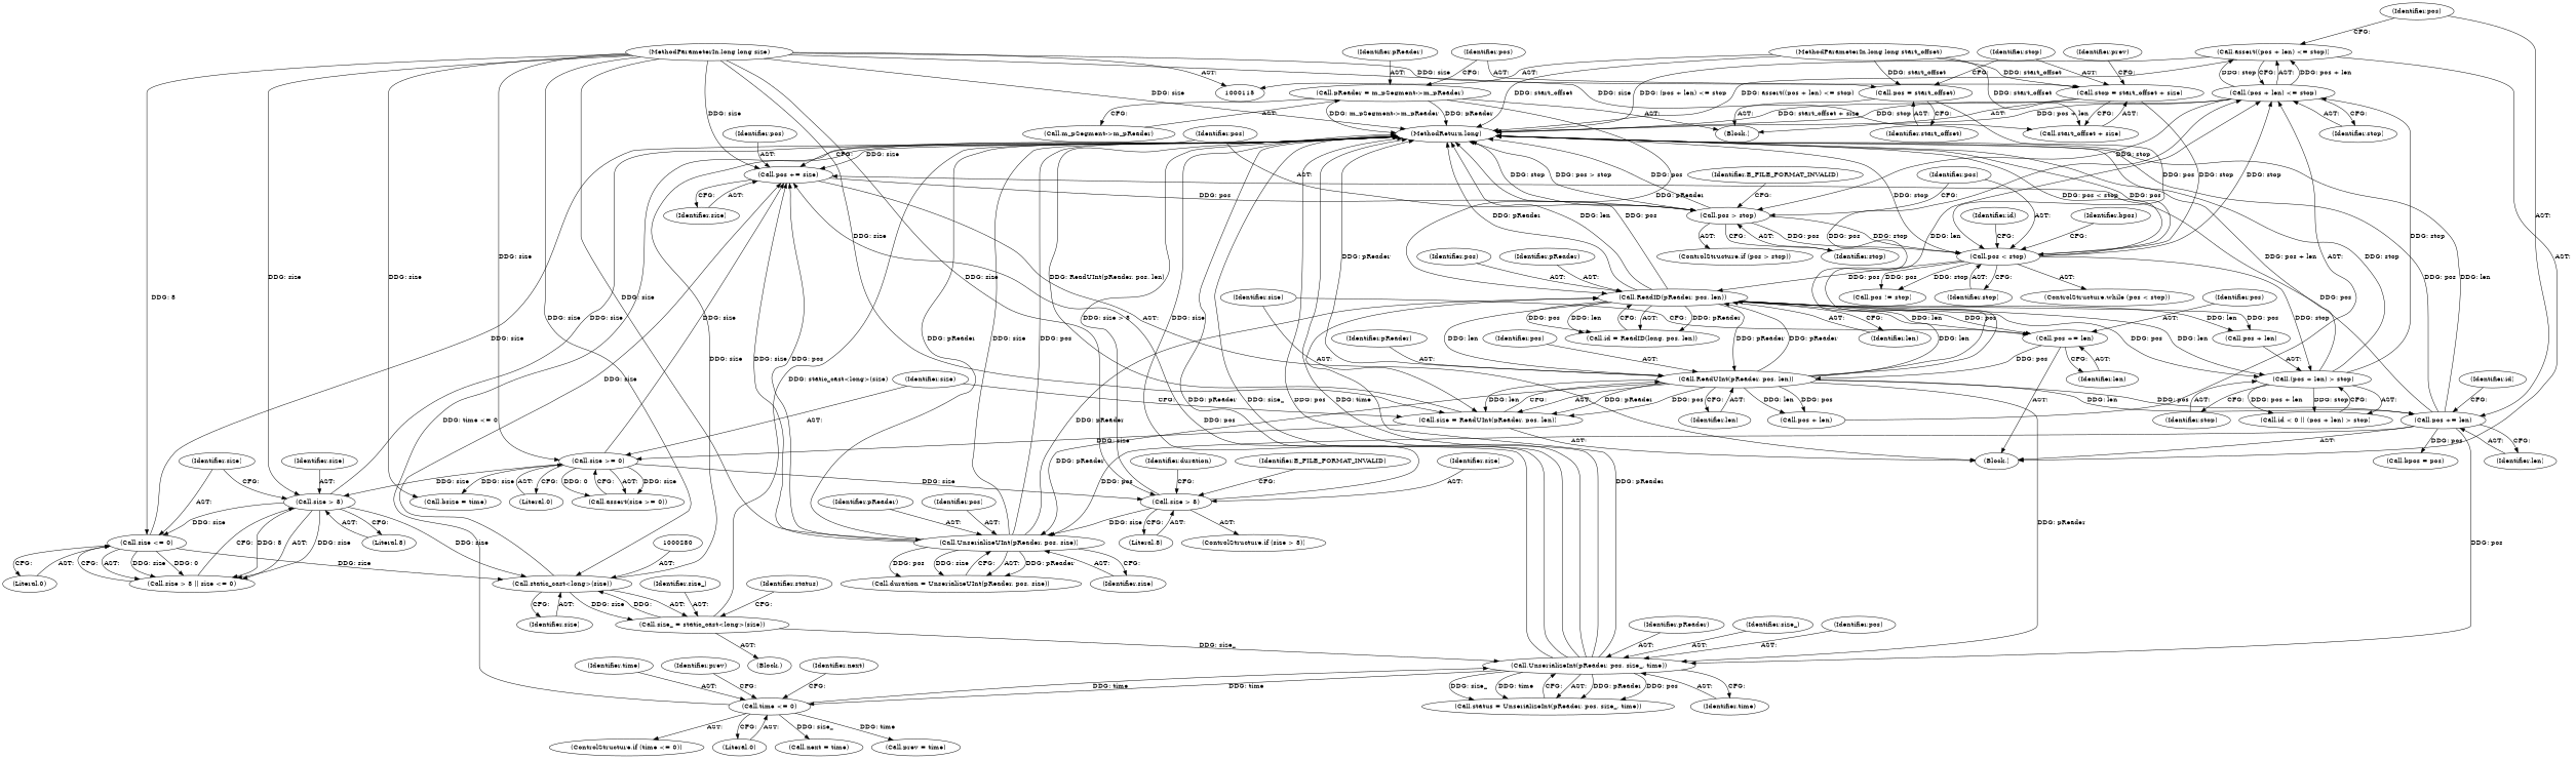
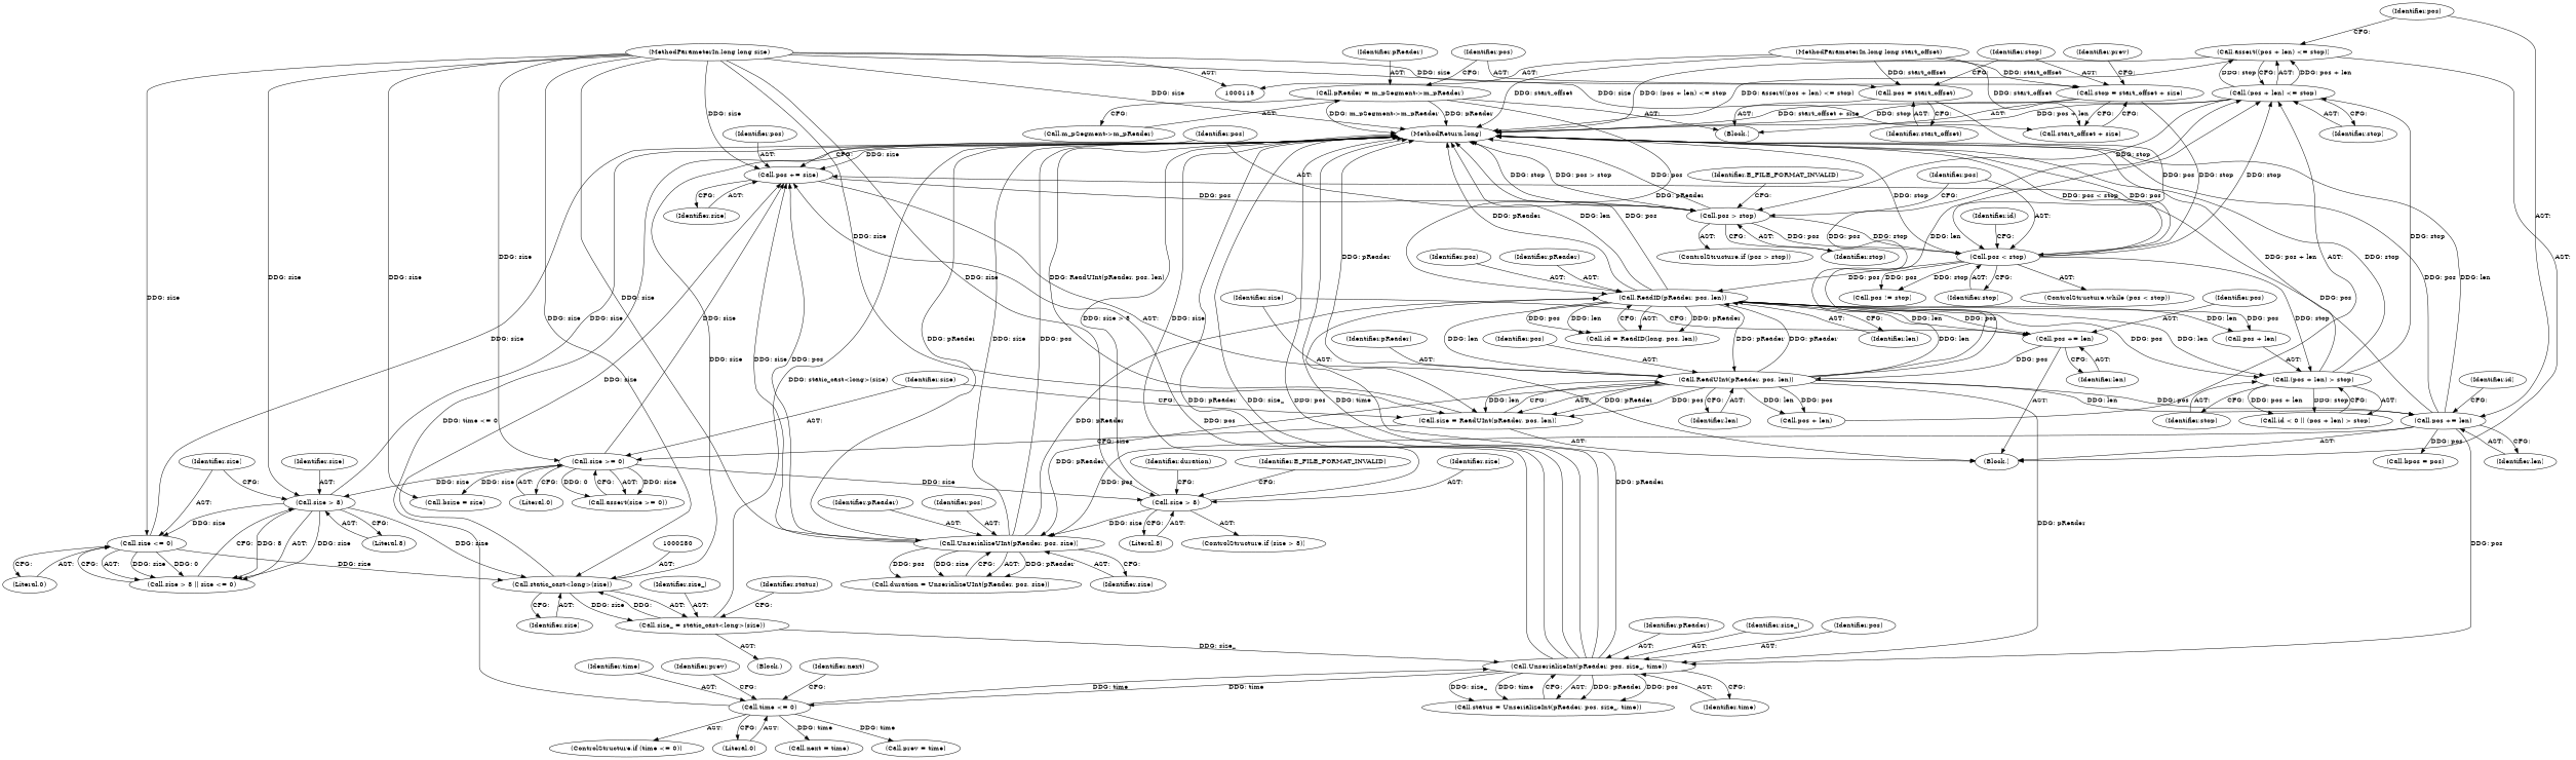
  digraph {
    n1 [label="(Call,assert((pos + len) <= stop))"]
    n2 [label="(Call,(pos + len) <= stop)"]
    n3 [label="(Block,)"]
    n4 [label="(MethodReturn,long)"]
    n5 [label="(Call,pos > stop)"]
    n6 [label="(Identifier,stop)"]
    n7 [label="(Call,pos += size)"]
    n8 [label="(Call,pos < stop)"]
    n9 [label="(ControlStructure,if (pos > stop))"]
    n10 [label="(Identifier,stop)"]
    n11 [label="(Call,ReadUInt(pReader, pos, len))"]
    n12 [label="(Call,ReadID(pReader, pos, len))"]
    n13 [label="(Call,UnserializeUInt(pReader, pos, size))"]
    n14 [label="(Call,pos += len)"]
    n15 [label="(Call,size = ReadUInt(pReader, pos, len))"]
    n16 [label="(Call,UnserializeInt(pReader, pos, size_, time))"]
    n17 [label="(Call,pos + len)"]
    n18 [label="(Identifier,len)"]
    n19 [label="(Call,pos += len)"]
    n20 [label="(Call,(pos + len) > stop)"]
    n21 [label="(Call,pos + len)"]
    n22 [label="(Identifier,len)"]
    n23 [label="(Call,id = ReadID(long, pos, len))"]
    n24 [label="(Identifier,size)"]
    n25 [label="(Call,duration = UnserializeUInt(pReader, pos, size))"]
    n26 [label="(Identifier,len)"]
    n27 [label="(Call,bpos = pos)"]
    n28 [label="(Call,size >= 0)"]
    n29 [label="(Call,time <= 0)"]
    n30 [label="(Call,status = UnserializeInt(pReader, pos, size_, time))"]
    n31 [label="(Identifier,time)"]
    n32 [label="(Identifier,len)"]
    n33 [label="(Identifier,stop)"]
    n34 [label="(Call,id < 0 || (pos + len) > stop)"]
    n35 [label="(Identifier,size)"]
    n36 [label="(Call,size > 8)"]
    n37 [label="(ControlStructure,if (size > 8))"]
    n38 [label="(Literal,8)"]
    n39 [label="(Call,size > 8)"]
    n40 [label="(Literal,0)"]
-   n41 [label="(Call,bsize = time)"]
+   n41 [label="(Call,bsize = size)"]
    n42 [label="(Call,assert(size >= 0))"]
    n43 [label="(Call,static_cast<long>(size))"]
    n44 [label="(Call,size <= 0)"]
    n45 [label="(Call,size > 8 || size <= 0)"]
    n46 [label="(Literal,8)"]
    n47 [label="(MethodParameterIn,long long size)"]
    n48 [label="(Call,stop = start_offset + size)"]
    n49 [label="(Call,start_offset + size)"]
    1000115
    n51 [label="(Call,size_ = static_cast<long>(size))"]
    n52 [label="(Identifier,size)"]
    n53 [label="(Literal,0)"]
    n54 [label="(Block,)"]
    n55 [label="(ControlStructure,if (time <= 0))"]
    n56 [label="(Literal,0)"]
    n57 [label="(Call,next = time)"]
    n58 [label="(Call,prev = time)"]
    n59 [label="(Block,)"]
    n60 [label="(Call,pReader = m_pSegment->m_pReader)"]
    n61 [label="(Call,m_pSegment->m_pReader)"]
    n62 [label="(Identifier,stop)"]
    n63 [label="(Call,pos != stop)"]
    n64 [label="(ControlStructure,while (pos < stop))"]
    n65 [label="(Call,pos = start_offset)"]
    n66 [label="(Identifier,start_offset)"]
    n67 [label="(MethodParameterIn,long long start_offset)"]
    n68 [label="(Identifier,size)"]
    n69 [label="(Identifier,duration)"]
    n70 [label="(Identifier,id)"]
    n71 [label="(Identifier,size)"]
    n72 [label="(Identifier,pos)"]
    n73 [label="(Identifier,pReader)"]
    n74 [label="(Identifier,pos)"]
    n75 [label="(Identifier,stop)"]
    n76 [label="(Identifier,pos)"]
    n77 [label="(Identifier,pReader)"]
    n78 [label="(Identifier,pos)"]
    n79 [label="(Identifier,pos)"]
    n80 [label="(Identifier,pReader)"]
    n81 [label="(Identifier,size)"]
    n82 [label="(Identifier,id)"]
    n83 [label="(Identifier,pos)"]
-   n84 [label="(Identifier,bpos)"]
    n85 [label="(Identifier,pReader)"]
    n86 [label="(Identifier,status)"]
    n87 [label="(Identifier,size)"]
    n88 [label="(Identifier,prev)"]
    n89 [label="(Identifier,next)"]
    n90 [label="(Identifier,size)"]
    n91 [label="(Identifier,pReader)"]
    n92 [label="(Identifier,time)"]
    n93 [label="(Identifier,prev)"]
    n94 [label="(Identifier,size_)"]
    n95 [label="(Identifier,E_FILE_FORMAT_INVALID)"]
    n96 [label="(Identifier,pos)"]
    n97 [label="(Identifier,E_FILE_FORMAT_INVALID)"]
    n98 [label="(Identifier,pos)"]
    n99 [label="(Identifier,size_)"]
    n100 [label="(Identifier,pos)"]
    n101 [label="(Identifier,pos)"]
    1000280
    n1 -> n2 [label="CFG: "]
    n1 -> n3 [label="AST: "]
    n1 -> n4 [label="DDG: (pos + len) <= stop"]
    n1 -> n4 [label="DDG: assert((pos + len) <= stop)"]
    n2 -> n1 [label="AST: "]
    n2 -> n1 [label="DDG: pos + len"]
    n2 -> n1 [label="DDG: stop"]
    n2 -> n4 [label="DDG: stop"]
    n2 -> n4 [label="DDG: pos + len"]
    n2 -> n5 [label="DDG: stop"]
    n2 -> n6 [label="CFG: "]
    n4 -> n7 [label="DDG: size"]
    n5 -> n4 [label="DDG: pos"]
    n5 -> n4 [label="DDG: stop"]
    n5 -> n4 [label="DDG: pos > stop"]
    n5 -> n8 [label="DDG: pos"]
    n5 -> n8 [label="DDG: stop"]
    n5 -> n9 [label="AST: "]
    n5 -> n10 [label="CFG: "]
    n6 -> n2 [label="AST: "]
    n7 -> n3 [label="AST: "]
    n7 -> n5 [label="DDG: pos"]
    n7 -> n35 [label="CFG: "]
    n8 -> n2 [label="DDG: stop"]
    n8 -> n4 [label="DDG: pos < stop"]
    n8 -> n4 [label="DDG: pos"]
    n8 -> n4 [label="DDG: stop"]
    n8 -> n12 [label="DDG: pos"]
    n8 -> n20 [label="DDG: stop"]
    n8 -> n62 [label="CFG: "]
    n8 -> n63 [label="DDG: pos"]
    n8 -> n63 [label="DDG: stop"]
    n8 -> n64 [label="AST: "]
    n10 -> n5 [label="AST: "]
    n11 -> n2 [label="DDG: pos"]
    n11 -> n2 [label="DDG: len"]
    n11 -> n4 [label="DDG: pReader"]
    n11 -> n12 [label="DDG: pReader"]
    n11 -> n12 [label="DDG: len"]
    n11 -> n13 [label="DDG: pReader"]
    n11 -> n14 [label="DDG: len"]
    n11 -> n14 [label="DDG: pos"]
    n11 -> n15 [label="AST: "]
    n11 -> n15 [label="DDG: pReader"]
    n11 -> n15 [label="DDG: pos"]
    n11 -> n15 [label="DDG: len"]
    n11 -> n16 [label="DDG: pReader"]
    n11 -> n17 [label="DDG: pos"]
    n11 -> n17 [label="DDG: len"]
    n11 -> n18 [label="CFG: "]
    n12 -> n4 [label="DDG: pReader"]
    n12 -> n4 [label="DDG: len"]
    n12 -> n4 [label="DDG: pos"]
    n12 -> n11 [label="DDG: pReader"]
    n12 -> n11 [label="DDG: len"]
    n12 -> n19 [label="DDG: len"]
    n12 -> n19 [label="DDG: pos"]
    n12 -> n20 [label="DDG: pos"]
    n12 -> n20 [label="DDG: len"]
    n12 -> n21 [label="DDG: pos"]
    n12 -> n21 [label="DDG: len"]
    n12 -> n22 [label="CFG: "]
    n12 -> n23 [label="AST: "]
    n12 -> n23 [label="DDG: pReader"]
    n12 -> n23 [label="DDG: pos"]
    n12 -> n23 [label="DDG: len"]
    n13 -> n4 [label="DDG: pReader"]
    n13 -> n4 [label="DDG: size"]
    n13 -> n4 [label="DDG: pos"]
    n13 -> n7 [label="DDG: size"]
    n13 -> n7 [label="DDG: pos"]
    n13 -> n12 [label="DDG: pReader"]
    n13 -> n24 [label="CFG: "]
    n13 -> n25 [label="AST: "]
    n13 -> n25 [label="DDG: pReader"]
    n13 -> n25 [label="DDG: pos"]
    n13 -> n25 [label="DDG: size"]
    n14 -> n3 [label="AST: "]
    n14 -> n4 [label="DDG: len"]
    n14 -> n4 [label="DDG: pos"]
    n14 -> n7 [label="DDG: pos"]
    n14 -> n13 [label="DDG: pos"]
    n14 -> n16 [label="DDG: pos"]
    n14 -> n26 [label="CFG: "]
    n14 -> n27 [label="DDG: pos"]
    n15 -> n3 [label="AST: "]
    n15 -> n4 [label="DDG: ReadUInt(pReader, pos, len)"]
    n15 -> n11 [label="CFG: "]
-   n15 -> n28 [label="DDG: size"]
+   n15 -> n28 [label="CFG: size"]
    n16 -> n4 [label="DDG: time"]
    n16 -> n4 [label="DDG: pReader"]
    n16 -> n4 [label="DDG: size_"]
    n16 -> n4 [label="DDG: pos"]
    n16 -> n7 [label="DDG: pos"]
    n16 -> n12 [label="DDG: pReader"]
    n16 -> n29 [label="DDG: time"]
    n16 -> n30 [label="AST: "]
    n16 -> n30 [label="DDG: pReader"]
    n16 -> n30 [label="DDG: pos"]
    n16 -> n30 [label="DDG: size_"]
    n16 -> n30 [label="DDG: time"]
    n16 -> n31 [label="CFG: "]
    n17 -> n2 [label="AST: "]
    n18 -> n11 [label="AST: "]
    n19 -> n3 [label="AST: "]
    n19 -> n11 [label="DDG: pos"]
    n19 -> n32 [label="CFG: "]
    n20 -> n2 [label="DDG: stop"]
    n20 -> n4 [label="DDG: stop"]
    n20 -> n4 [label="DDG: pos + len"]
    n20 -> n33 [label="CFG: "]
    n20 -> n34 [label="AST: "]
    n20 -> n34 [label="DDG: pos + len"]
    n20 -> n34 [label="DDG: stop"]
    n21 -> n20 [label="AST: "]
    n22 -> n12 [label="AST: "]
    n23 -> n12 [label="CFG: "]
    n24 -> n13 [label="AST: "]
    n25 -> n13 [label="CFG: "]
    n26 -> n14 [label="AST: "]
    n28 -> n7 [label="DDG: size"]
    n28 -> n36 [label="DDG: size"]
    n28 -> n39 [label="DDG: size"]
    n28 -> n40 [label="CFG: "]
    n28 -> n41 [label="DDG: size"]
    n28 -> n42 [label="AST: "]
    n28 -> n42 [label="DDG: size"]
    n28 -> n42 [label="DDG: 0"]
    n29 -> n4 [label="DDG: time <= 0"]
    n29 -> n16 [label="DDG: time"]
    n29 -> n55 [label="AST: "]
    n29 -> n56 [label="CFG: "]
-   n29 -> n57 [label="DDG: size_"]
+   n29 -> n57 [label="DDG: time"]
    n29 -> n58 [label="DDG: time"]
    n30 -> n16 [label="CFG: "]
    n31 -> n16 [label="AST: "]
    n32 -> n19 [label="AST: "]
    n33 -> n20 [label="AST: "]
    n34 -> n20 [label="CFG: "]
    n35 -> n7 [label="AST: "]
    n36 -> n4 [label="DDG: size"]
    n36 -> n4 [label="DDG: size > 8"]
    n36 -> n13 [label="DDG: size"]
    n36 -> n37 [label="AST: "]
    n36 -> n38 [label="CFG: "]
    n38 -> n36 [label="AST: "]
    n39 -> n4 [label="DDG: size"]
    n39 -> n43 [label="DDG: size"]
    n39 -> n44 [label="DDG: size"]
    n39 -> n45 [label="AST: "]
    n39 -> n45 [label="DDG: size"]
    n39 -> n45 [label="DDG: 8"]
    n39 -> n46 [label="CFG: "]
    n40 -> n28 [label="AST: "]
    n42 -> n28 [label="CFG: "]
    n43 -> n4 [label="DDG: size"]
    n43 -> n7 [label="DDG: size"]
    n43 -> n51 [label="AST: "]
    n43 -> n51 [label="DDG: size"]
    n43 -> n52 [label="CFG: "]
    n44 -> n4 [label="DDG: size"]
    n44 -> n43 [label="DDG: size"]
    n44 -> n45 [label="AST: "]
    n44 -> n45 [label="DDG: size"]
    n44 -> n45 [label="DDG: 0"]
    n44 -> n53 [label="CFG: "]
    n45 -> n39 [label="CFG: "]
    n45 -> n44 [label="CFG: "]
    n46 -> n39 [label="AST: "]
    n47 -> n4 [label="DDG: size"]
    n47 -> n7 [label="DDG: size"]
    n47 -> n13 [label="DDG: size"]
    n47 -> n15 [label="DDG: size"]
    n47 -> n28 [label="DDG: size"]
    n47 -> n36 [label="DDG: size"]
    n47 -> n39 [label="DDG: size"]
    n47 -> n41 [label="DDG: size"]
    n47 -> n43 [label="DDG: size"]
-   n47 -> n44 [label="DDG: 8"]
+   n47 -> n44 [label="DDG: size"]
    n47 -> n48 [label="DDG: size"]
    n47 -> n49 [label="DDG: size"]
    n47 -> 1000115 [label="AST: "]
    n48 -> n4 [label="DDG: start_offset + size"]
    n48 -> n8 [label="DDG: stop"]
    n48 -> n49 [label="CFG: "]
    n48 -> n54 [label="AST: "]
-   n49 -> n48 [label="AST: "]
+   n49 -> n48 [label="CFG: "]
    n51 -> n4 [label="DDG: static_cast<long>(size)"]
    n51 -> n16 [label="DDG: size_"]
    n51 -> n43 [label="DDG: "]
    n51 -> n59 [label="AST: "]
    n52 -> n43 [label="AST: "]
    n53 -> n44 [label="AST: "]
    n56 -> n29 [label="AST: "]
    n60 -> n4 [label="DDG: pReader"]
    n60 -> n4 [label="DDG: m_pSegment->m_pReader"]
    n60 -> n12 [label="DDG: pReader"]
    n60 -> n54 [label="AST: "]
    n60 -> n61 [label="CFG: "]
    n61 -> n60 [label="AST: "]
    n62 -> n8 [label="AST: "]
    n65 -> n8 [label="DDG: pos"]
    n65 -> n54 [label="AST: "]
    n65 -> n66 [label="CFG: "]
    n66 -> n65 [label="AST: "]
    n67 -> n4 [label="DDG: start_offset"]
    n67 -> n48 [label="DDG: start_offset"]
    n67 -> n49 [label="DDG: start_offset"]
    n67 -> 1000115 [label="AST: "]
    n67 -> n65 [label="DDG: start_offset"]
    n68 -> n36 [label="AST: "]
    n69 -> n36 [label="CFG: "]
    n70 -> n8 [label="CFG: "]
    n71 -> n39 [label="CFG: "]
    n71 -> n44 [label="AST: "]
    n72 -> n7 [label="AST: "]
    n73 -> n13 [label="AST: "]
    n74 -> n19 [label="AST: "]
    n75 -> n48 [label="AST: "]
    n75 -> n65 [label="CFG: "]
    n76 -> n5 [label="AST: "]
    n76 -> n7 [label="CFG: "]
    n77 -> n12 [label="AST: "]
    n78 -> n60 [label="CFG: "]
    n78 -> n65 [label="AST: "]
    n79 -> n12 [label="AST: "]
    n80 -> n60 [label="AST: "]
    n81 -> n15 [label="CFG: "]
    n81 -> n28 [label="AST: "]
    n82 -> n14 [label="CFG: "]
    n83 -> n13 [label="AST: "]
-   n84 -> n8 [label="CFG: "]
    n85 -> n11 [label="AST: "]
    n86 -> n51 [label="CFG: "]
    n87 -> n39 [label="AST: "]
    n88 -> n48 [label="CFG: "]
    n89 -> n29 [label="CFG: "]
    n90 -> n15 [label="AST: "]
    n90 -> n19 [label="CFG: "]
    n91 -> n16 [label="AST: "]
    n92 -> n29 [label="AST: "]
    n93 -> n29 [label="CFG: "]
    n94 -> n16 [label="AST: "]
    n95 -> n5 [label="CFG: "]
    n96 -> n5 [label="CFG: "]
    n96 -> n8 [label="AST: "]
    n97 -> n36 [label="CFG: "]
    n98 -> n16 [label="AST: "]
    n99 -> n51 [label="AST: "]
    n100 -> n1 [label="CFG: "]
    n100 -> n14 [label="AST: "]
    n101 -> n11 [label="AST: "]
    1000280 -> n43 [label="AST: "]
  }
